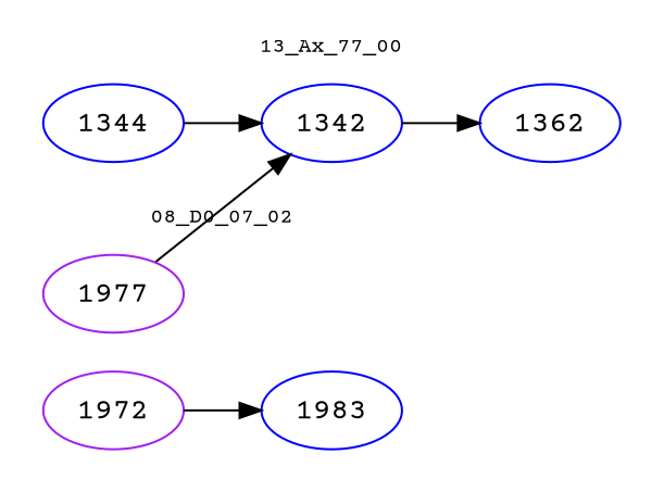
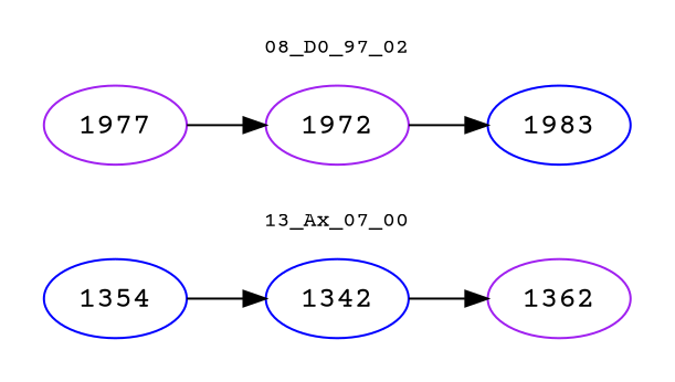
  digraph {
    fontname="Courier Prime"
    rankdir=LR
    node [color=blue fontname="Courier Prime"]
    edge [color=black fontname="Courier Prime"]
-   n1 [label=1344]
+   n1 [label=1354]
    n2 [label=1342]
-   n3 [label=1362]
+   n3 [color=purple label=1362]
    n4 [color=purple label=1977]
    n5 [color=purple label=1972]
    n6 [label=1983]
    subgraph cluster_1 {
      color=white
      fontsize=10
-     label="13_Ax_77_00"
+     label="13_Ax_07_00"
      n1
      n2
      n3
    }
    subgraph cluster_2 {
      color=white
      fontsize=10
-     label="08_D0_07_02"
+     label="08_D0_97_02"
      n4
      n5
      n6
    }
    n1 -> n2
    n2 -> n3
-   n4 -> n2
+   n4 -> n5
    n5 -> n6
  }
